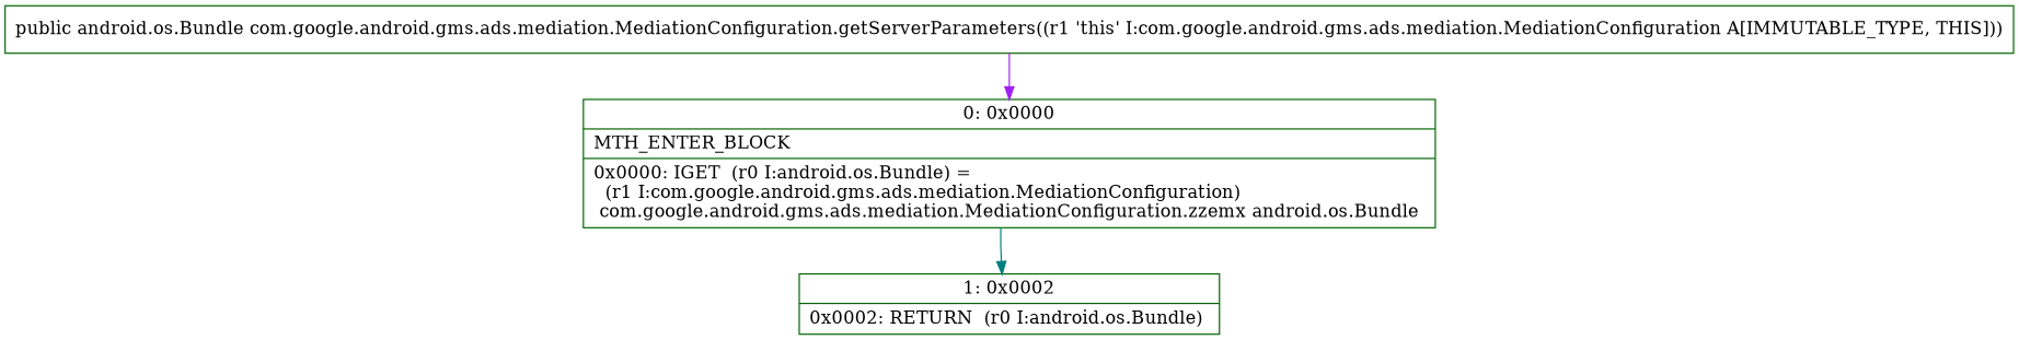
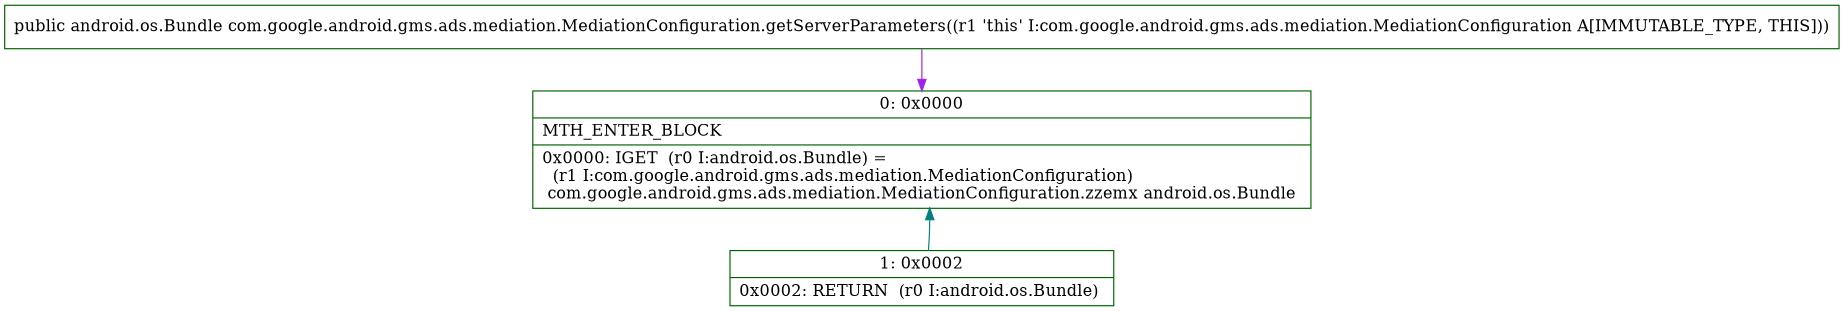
  digraph {
    node [shape=record color=darkgreen]
    n1 [label="{0\:\ 0x0000|MTH_ENTER_BLOCK\l|0x0000: IGET  (r0 I:android.os.Bundle) = \l  (r1 I:com.google.android.gms.ads.mediation.MediationConfiguration)\l com.google.android.gms.ads.mediation.MediationConfiguration.zzemx android.os.Bundle \l}"]
    n2 [label="{1\:\ 0x0002|0x0002: RETURN  (r0 I:android.os.Bundle) \l}"]
    n3 [label="{public android.os.Bundle com.google.android.gms.ads.mediation.MediationConfiguration.getServerParameters((r1 'this' I:com.google.android.gms.ads.mediation.MediationConfiguration A[IMMUTABLE_TYPE, THIS])) }"]
-   n1 -> n2 [color=teal]
+   n2 -> n1 [color=teal]
    n3 -> n1 [color=purple]
  }
